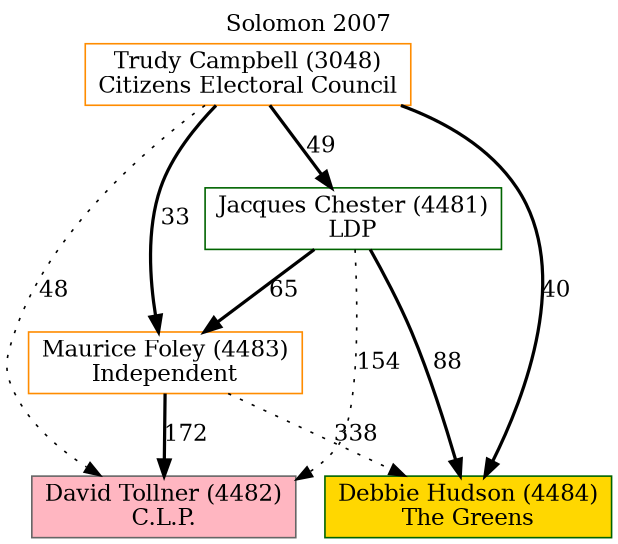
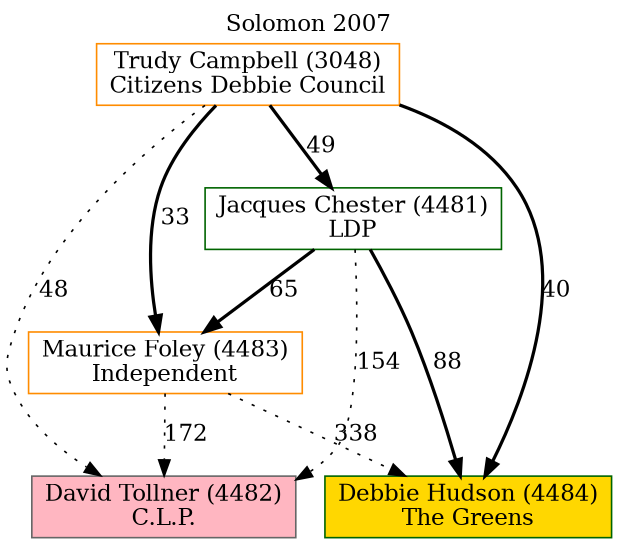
  digraph {
    label="Solomon 2007"
    labelloc=t
    mclimit=10
    node [color=darkgreen fillcolor=white shape=box style=filled]
    edge [style=bold]
    n1 [color=gray40 fillcolor=lightpink label="David Tollner (4482)\nC.L.P."]
    n2 [fillcolor=gold label="Debbie Hudson (4484)\nThe Greens"]
    n3 [color=darkorange label="Maurice Foley (4483)\nIndependent"]
    n4 [label="Jacques Chester (4481)\nLDP"]
-   n5 [color=darkorange label="Trudy Campbell (3048)\nCitizens Electoral Council"]
-   n3 -> n1 [label=172]
+   n5 [color=darkorange label="Trudy Campbell (3048)\nCitizens Debbie Council"]
+   n3 -> n1 [label=172 style=dotted]
    n3 -> n2 [label=338 style=dotted]
    n4 -> n1 [label=154 style=dotted]
    n4 -> n2 [label=88]
    n4 -> n3 [label=65]
    n5 -> n1 [label=48 style=dotted]
    n5 -> n2 [label=40]
    n5 -> n3 [label=33]
    n5 -> n4 [label=49]
  }
